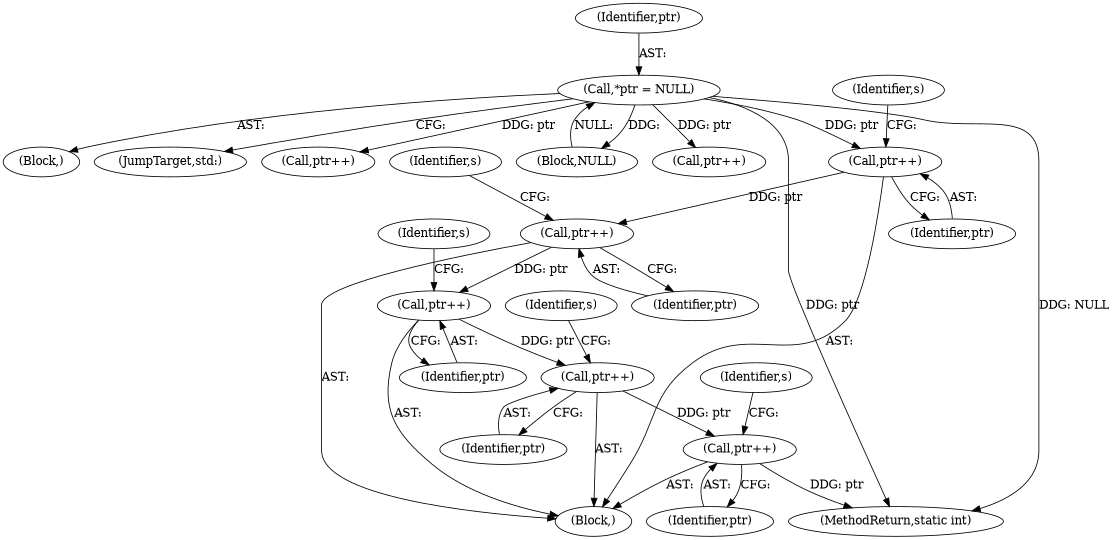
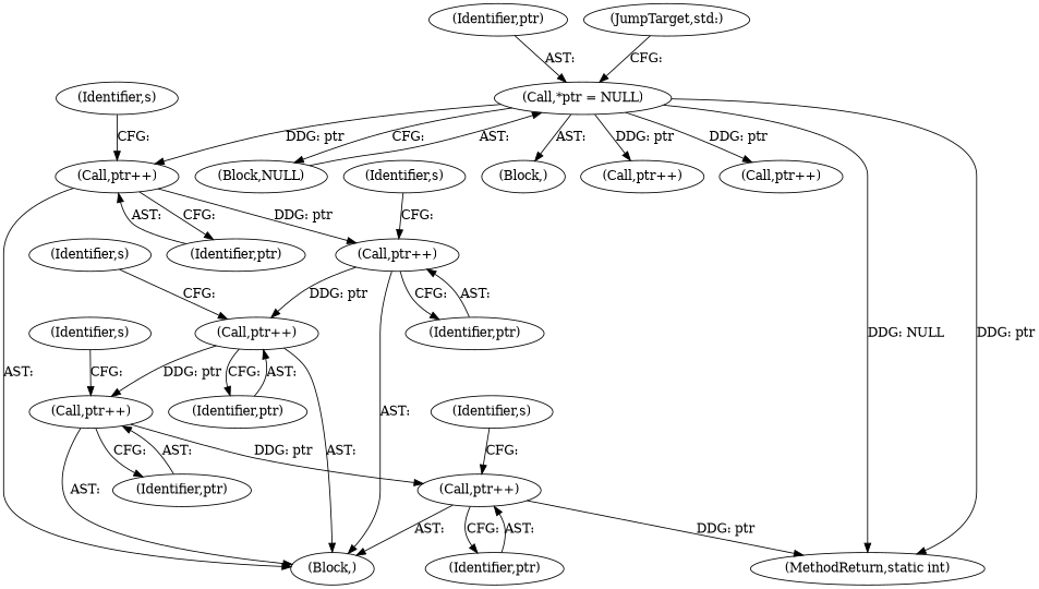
  digraph {
    n1 [label="(Call,ptr++)"]
    n2 [label="(Call,ptr++)"]
    n3 [label="(Block,)"]
    n4 [label="(Identifier,ptr)"]
    n5 [label="(MethodReturn,static int)"]
    n6 [label="(Identifier,ptr)"]
    n7 [label="(Call,ptr++)"]
    n8 [label="(Identifier,ptr)"]
    n9 [label="(Call,ptr++)"]
    n10 [label="(Identifier,ptr)"]
    n11 [label="(Call,ptr++)"]
    n12 [label="(Identifier,ptr)"]
    n13 [label="(Call,*ptr = NULL)"]
    n14 [label="(Call,ptr++)"]
    n15 [label="(Call,ptr++)"]
    n16 [label="(Block,NULL)"]
    n17 [label="(Block,)"]
    n18 [label="(Identifier,s)"]
    n19 [label="(Identifier,s)"]
    n20 [label="(Identifier,s)"]
    n21 [label="(Identifier,s)"]
    n22 [label="(Identifier,ptr)"]
    n23 [label="(Identifier,s)"]
    n24 [label="(JumpTarget,std:)"]
    n1 -> n2 [label="DDG: ptr"]
    n1 -> n3 [label="AST: "]
    n1 -> n4 [label="CFG: "]
    n2 -> n3 [label="AST: "]
    n2 -> n5 [label="DDG: ptr"]
    n2 -> n6 [label="CFG: "]
    n4 -> n1 [label="AST: "]
    n6 -> n2 [label="AST: "]
    n7 -> n1 [label="DDG: ptr"]
    n7 -> n3 [label="AST: "]
    n7 -> n8 [label="CFG: "]
    n8 -> n7 [label="AST: "]
    n9 -> n3 [label="AST: "]
    n9 -> n7 [label="DDG: ptr"]
    n9 -> n10 [label="CFG: "]
    n10 -> n9 [label="AST: "]
    n11 -> n3 [label="AST: "]
    n11 -> n9 [label="DDG: ptr"]
    n11 -> n12 [label="CFG: "]
    n12 -> n11 [label="AST: "]
    n13 -> n5 [label="DDG: ptr"]
    n13 -> n5 [label="DDG: NULL"]
    n13 -> n11 [label="DDG: ptr"]
    n13 -> n14 [label="DDG: ptr"]
    n13 -> n15 [label="DDG: ptr"]
-   n13 -> n16 [label="DDG: "]
+   n13 -> n16 [label="CFG: "]
    n13 -> n17 [label="AST: "]
-   n16 -> n13 [label="NULL: "]
+   n16 -> n13 [label="AST: "]
    n18 -> n2 [label="CFG: "]
    n19 -> n9 [label="CFG: "]
    n20 -> n7 [label="CFG: "]
    n21 -> n1 [label="CFG: "]
    n22 -> n13 [label="AST: "]
    n23 -> n11 [label="CFG: "]
-   n13 -> n24 [label="CFG: "]
+   n24 -> n13 [label="CFG: "]
  }
